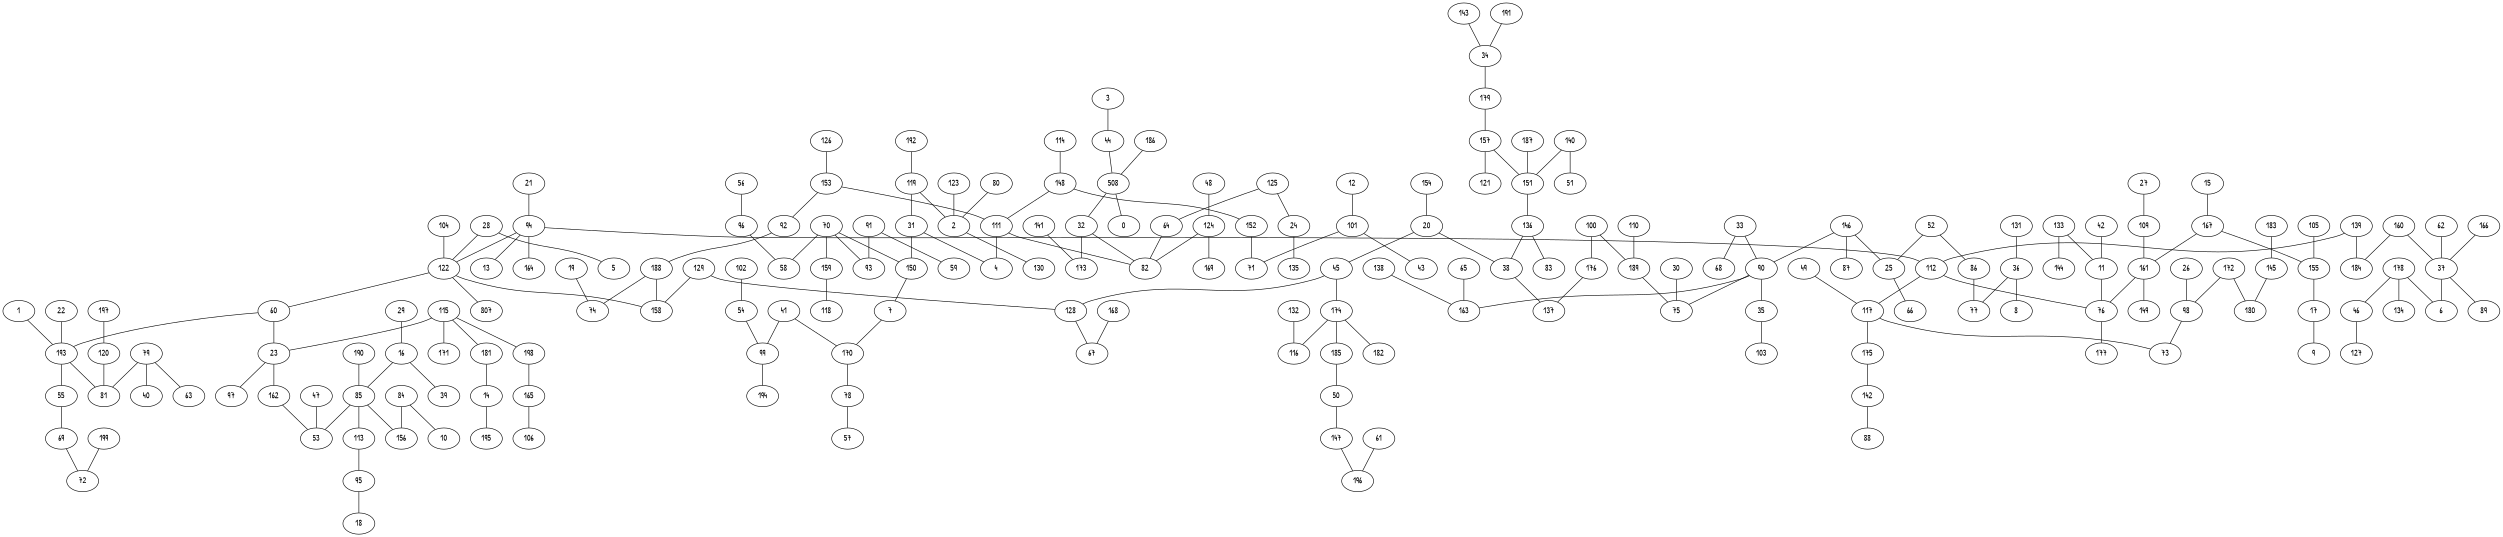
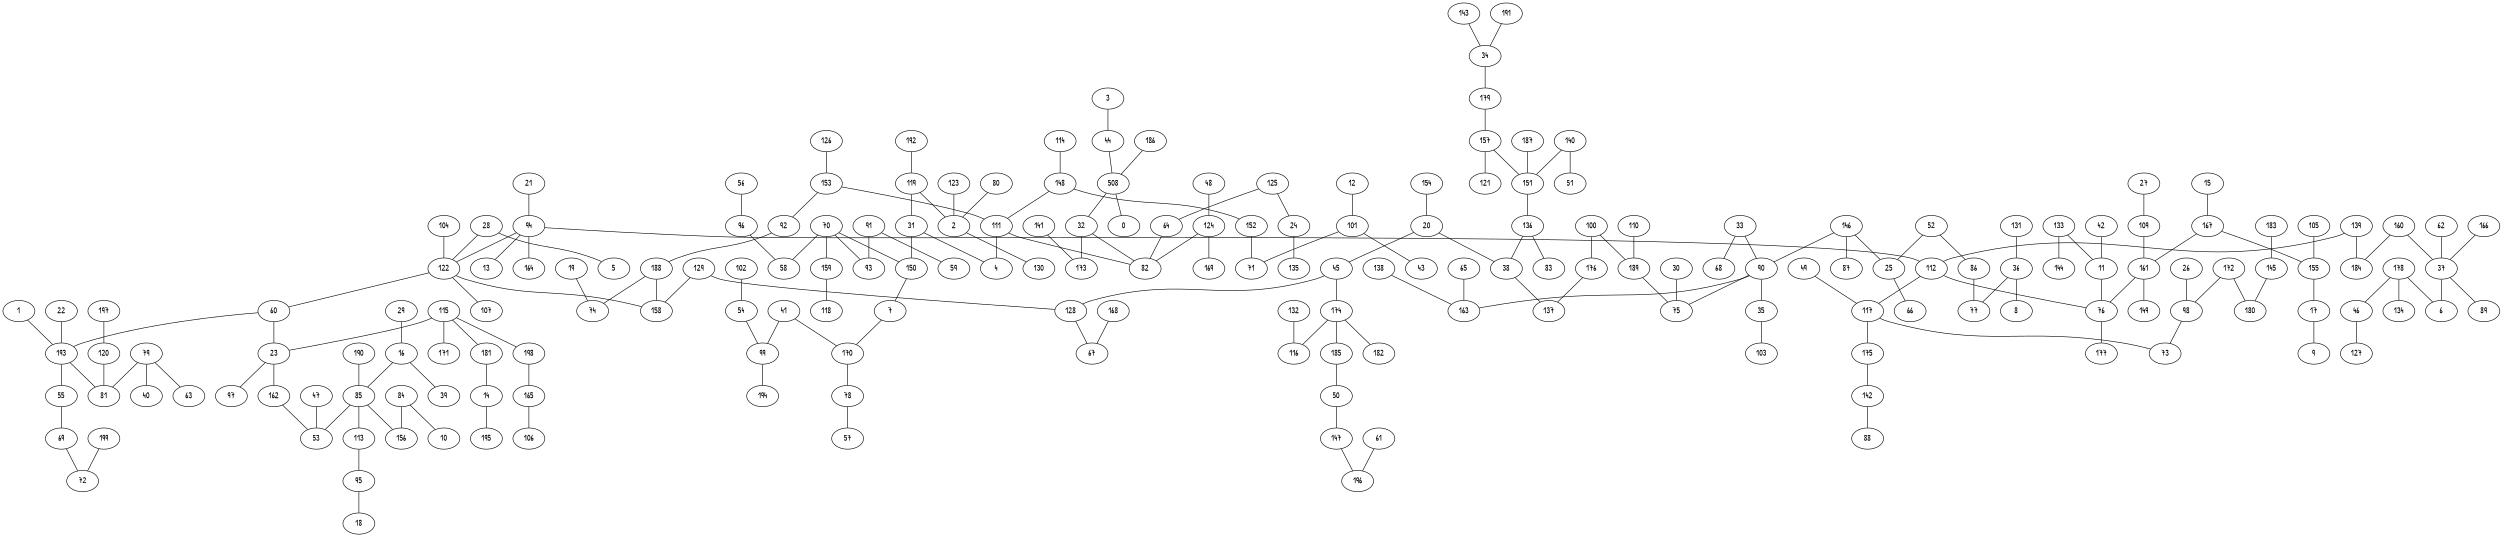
  graph {
    fontname="Patrick Hand"
    node [fontname="Patrick Hand"]
    edge [fontname="Patrick Hand"]
    1
    193
    55
    81
    2
    130
    3
    44
    n9 [label=508]
    7
    170
    78
    11
    76
    177
    12
    101
    43
    71
    14
    195
    15
    167
    155
    161
    16
    39
    85
    53
    156
    113
    17
    9
    19
    74
    20
    38
    45
    137
    128
    174
    21
    94
    122
    13
    112
    164
    22
    23
    97
    162
    24
    135
    25
    66
    26
    98
    73
    27
    109
    28
    5
    60
-   107 [label=807]
+   107
    158
    29
    30
    75
    31
    4
    150
    32
    82
    173
    33
    68
    90
    35
    163
    34
    179
    157
    103
    36
    8
    77
    37
    6
    89
    41
    99
    194
    42
    0
    67
    116
    182
    185
    46
    127
    47
    48
    124
    169
    49
    117
    175
    50
    147
    196
    52
    86
    54
    69
    72
    56
    96
    58
    61
    62
    64
    65
    70
    93
    159
    118
    57
    79
    40
    63
    80
    84
    10
    95
    91
    59
    92
    188
    18
    100
    176
    189
    102
    104
    105
    149
    110
    111
    114
    148
    152
    115
    171
    181
    198
    165
    142
    119
    120
    123
    125
    126
    153
    129
    131
    132
    133
    144
    136
    83
    138
    139
    184
    140
    51
    151
    141
    88
    143
    145
    180
    146
    87
    154
    121
    160
    106
    166
    168
    172
    178
    134
    183
    186
    187
    190
    191
    192
    197
    199
    1 -- 193
    193 -- 55
    193 -- 81
    55 -- 69
    2 -- 130
    3 -- 44
    44 -- n9
    n9 -- 32
    n9 -- 0
    7 -- 170
    170 -- 78
    78 -- 57
    11 -- 76
    76 -- 177
    12 -- 101
    101 -- 43
    101 -- 71
    14 -- 195
    15 -- 167
    167 -- 155
    167 -- 161
    155 -- 17
    161 -- 76
    161 -- 149
    16 -- 39
    16 -- 85
    85 -- 53
    85 -- 156
    85 -- 113
    113 -- 95
    17 -- 9
    19 -- 74
    20 -- 38
    20 -- 45
    38 -- 137
    45 -- 128
    45 -- 174
    128 -- 67
    174 -- 116
    174 -- 182
    174 -- 185
    21 -- 94
    94 -- 122
    94 -- 13
    94 -- 112
    94 -- 164
    122 -- 60
    122 -- 107
    122 -- 158
    112 -- 76
    112 -- 117
    22 -- 193
    23 -- 97
    23 -- 162
    162 -- 53
    24 -- 135
    25 -- 66
    26 -- 98
    98 -- 73
    27 -- 109
    109 -- 161
    28 -- 122
    28 -- 5
    60 -- 193
    60 -- 23
    29 -- 16
    30 -- 75
    31 -- 4
    31 -- 150
    150 -- 7
    32 -- 82
    32 -- 173
    33 -- 68
    33 -- 90
    90 -- 75
    90 -- 35
    90 -- 163
    35 -- 103
    34 -- 179
    179 -- 157
    157 -- 151
    157 -- 121
    36 -- 8
    36 -- 77
    37 -- 6
    37 -- 89
    41 -- 170
    41 -- 99
    99 -- 194
    42 -- 11
    185 -- 50
    46 -- 127
    47 -- 53
    48 -- 124
    124 -- 82
    124 -- 169
    49 -- 117
    117 -- 73
    117 -- 175
    175 -- 142
    50 -- 147
    147 -- 196
    52 -- 25
    52 -- 86
    86 -- 77
    54 -- 99
    69 -- 72
    56 -- 96
    96 -- 58
    61 -- 196
    62 -- 37
    64 -- 82
    65 -- 163
    70 -- 150
    70 -- 58
    70 -- 93
    70 -- 159
    159 -- 118
    79 -- 81
    79 -- 40
    79 -- 63
    80 -- 2
    84 -- 156
    84 -- 10
    95 -- 18
    91 -- 93
    91 -- 59
    92 -- 188
    188 -- 74
    188 -- 158
    100 -- 176
    100 -- 189
    176 -- 137
    189 -- 75
    102 -- 54
    104 -- 122
    105 -- 155
    110 -- 189
    111 -- 4
    111 -- 82
    114 -- 148
    148 -- 111
    148 -- 152
    152 -- 71
    115 -- 23
    115 -- 171
    115 -- 181
    115 -- 198
    181 -- 14
    198 -- 165
    165 -- 106
    142 -- 88
    119 -- 2
    119 -- 31
    120 -- 81
    123 -- 2
    125 -- 24
    125 -- 64
    126 -- 153
    153 -- 92
    153 -- 111
    129 -- 128
    129 -- 158
    131 -- 36
    132 -- 116
    133 -- 11
    133 -- 144
    136 -- 38
    136 -- 83
    138 -- 163
    139 -- 112
    139 -- 184
    140 -- 51
    140 -- 151
    151 -- 136
    141 -- 173
    143 -- 34
    145 -- 180
    146 -- 25
    146 -- 90
    146 -- 87
    154 -- 20
    160 -- 37
    160 -- 184
    166 -- 37
    168 -- 67
    172 -- 98
    172 -- 180
    178 -- 6
    178 -- 46
    178 -- 134
    183 -- 145
    186 -- n9
    187 -- 151
    190 -- 85
    191 -- 34
    192 -- 119
    197 -- 120
    199 -- 72
  }
